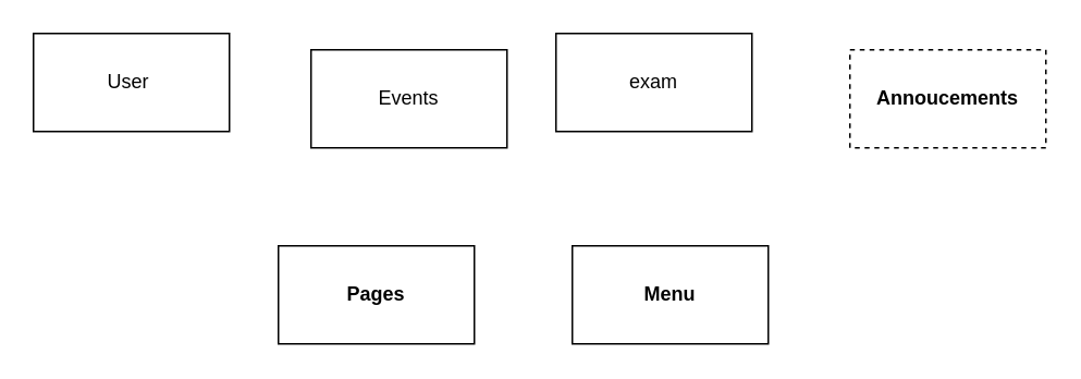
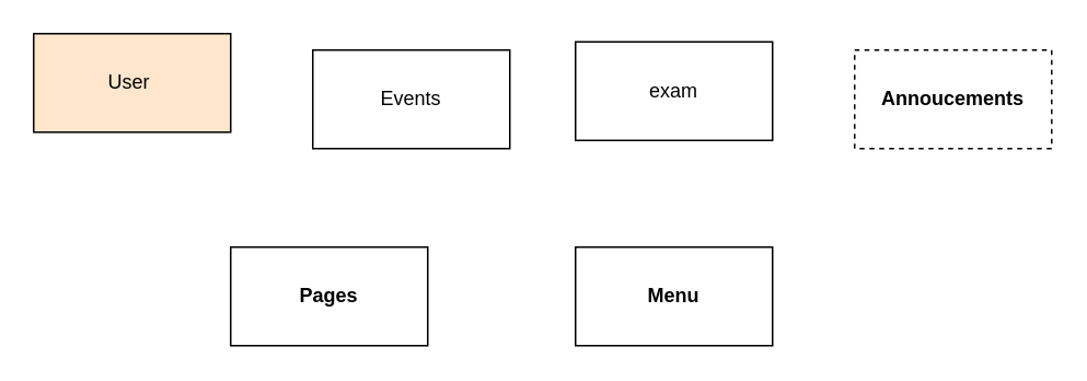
  <mxCell id="0" />
  <mxCell id="1" parent="0" />
- <mxCell id="2" value="User&amp;nbsp;" style="rounded=0;whiteSpace=wrap;html=1;" parent="1" vertex="1"><mxGeometry x="20" y="20" width="120" height="60" as="geometry" /></mxCell>
+ <mxCell id="2" value="User&amp;nbsp;" style="rounded=0;whiteSpace=wrap;html=1;fillColor=#ffe6cc;" parent="1" vertex="1"><mxGeometry x="20" y="20" width="120" height="60" as="geometry" /></mxCell>
  <mxCell id="3" value="Events&lt;span style=&quot;color: rgba(0, 0, 0, 0); font-family: monospace; font-size: 0px; text-align: start;&quot;&gt;%3CmxGraphModel%3E%3Croot%3E%3CmxCell%20id%3D%220%22%2F%3E%3CmxCell%20id%3D%221%22%20parent%3D%220%22%2F%3E%3CmxCell%20id%3D%222%22%20value%3D%22User%26amp%3Bnbsp%3B%22%20style%3D%22rounded%3D0%3BwhiteSpace%3Dwrap%3Bhtml%3D1%3B%22%20vertex%3D%221%22%20parent%3D%221%22%3E%3CmxGeometry%20x%3D%22140%22%20y%3D%22180%22%20width%3D%22120%22%20height%3D%2260%22%20as%3D%22geometry%22%2F%3E%3C%2FmxCell%3E%3C%2Froot%3E%3C%2FmxGraphModel%3E&lt;/span&gt;" style="rounded=0;whiteSpace=wrap;html=1;" parent="1" vertex="1"><mxGeometry x="190" y="30" width="120" height="60" as="geometry" /></mxCell>
- <mxCell id="4" value="exam" style="rounded=0;whiteSpace=wrap;html=1;" parent="1" vertex="1"><mxGeometry x="340" y="20" width="120" height="60" as="geometry" /></mxCell>
+ <mxCell id="4" value="exam" style="rounded=0;whiteSpace=wrap;html=1;" parent="1" vertex="1"><mxGeometry x="350" y="25" width="120" height="60" as="geometry" /></mxCell>
  <mxCell id="5" value="Annoucements" style="rounded=0;whiteSpace=wrap;html=1;fontStyle=1;dashed=1;" parent="1" vertex="1"><mxGeometry x="520" y="30" width="120" height="60" as="geometry" /></mxCell>
- <mxCell id="6" value="Pages" style="rounded=0;whiteSpace=wrap;html=1;fontStyle=1" parent="1" vertex="1"><mxGeometry x="170" y="150" width="120" height="60" as="geometry" /></mxCell>
+ <mxCell id="6" value="Pages" style="rounded=0;whiteSpace=wrap;html=1;fontStyle=1" parent="1" vertex="1"><mxGeometry x="140" y="150" width="120" height="60" as="geometry" /></mxCell>
  <mxCell id="7" value="Menu" style="rounded=0;whiteSpace=wrap;html=1;fontStyle=1" parent="1" vertex="1"><mxGeometry x="350" y="150" width="120" height="60" as="geometry" /></mxCell>
